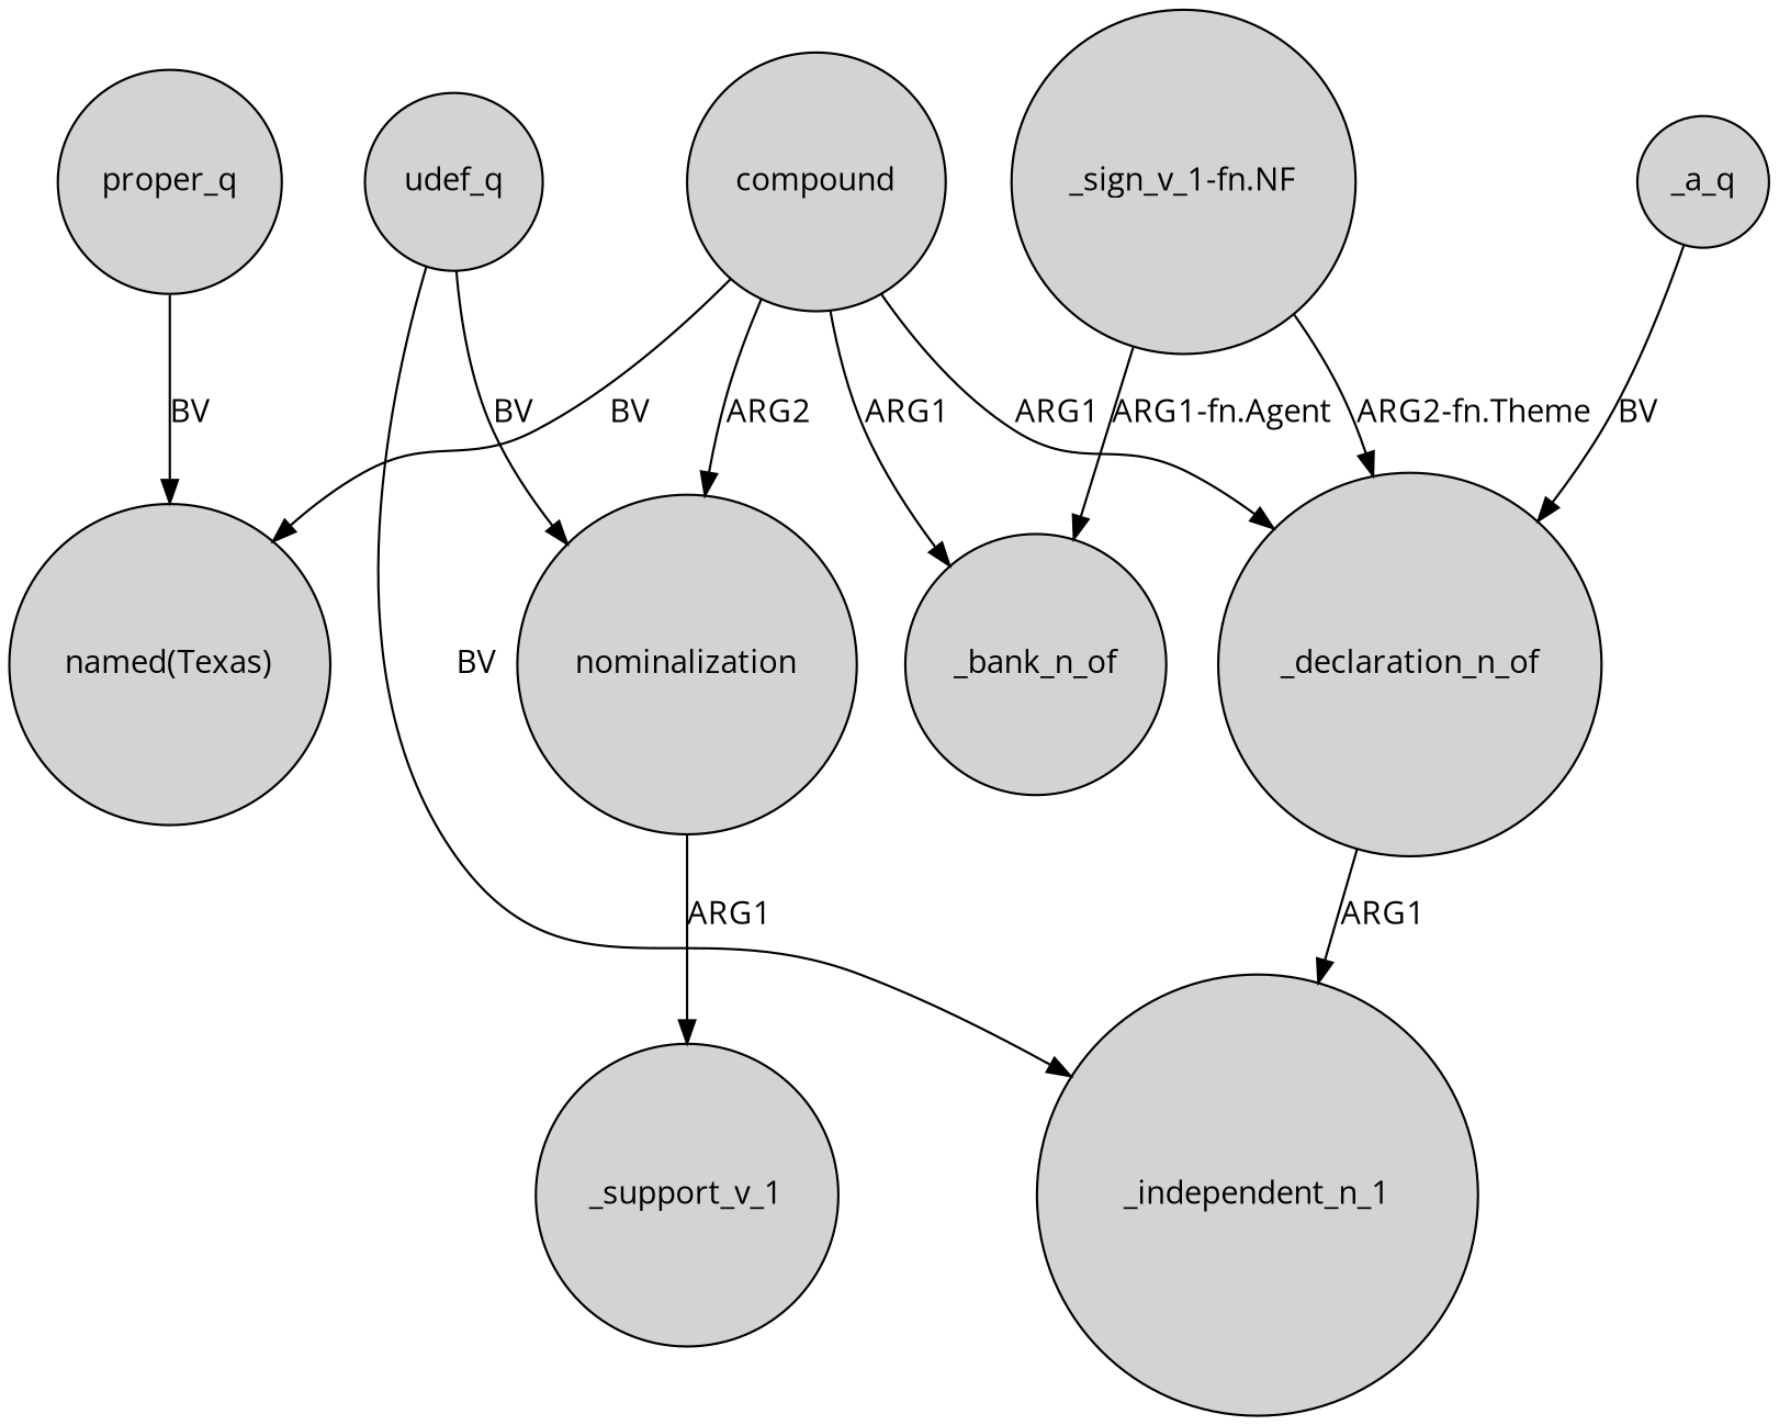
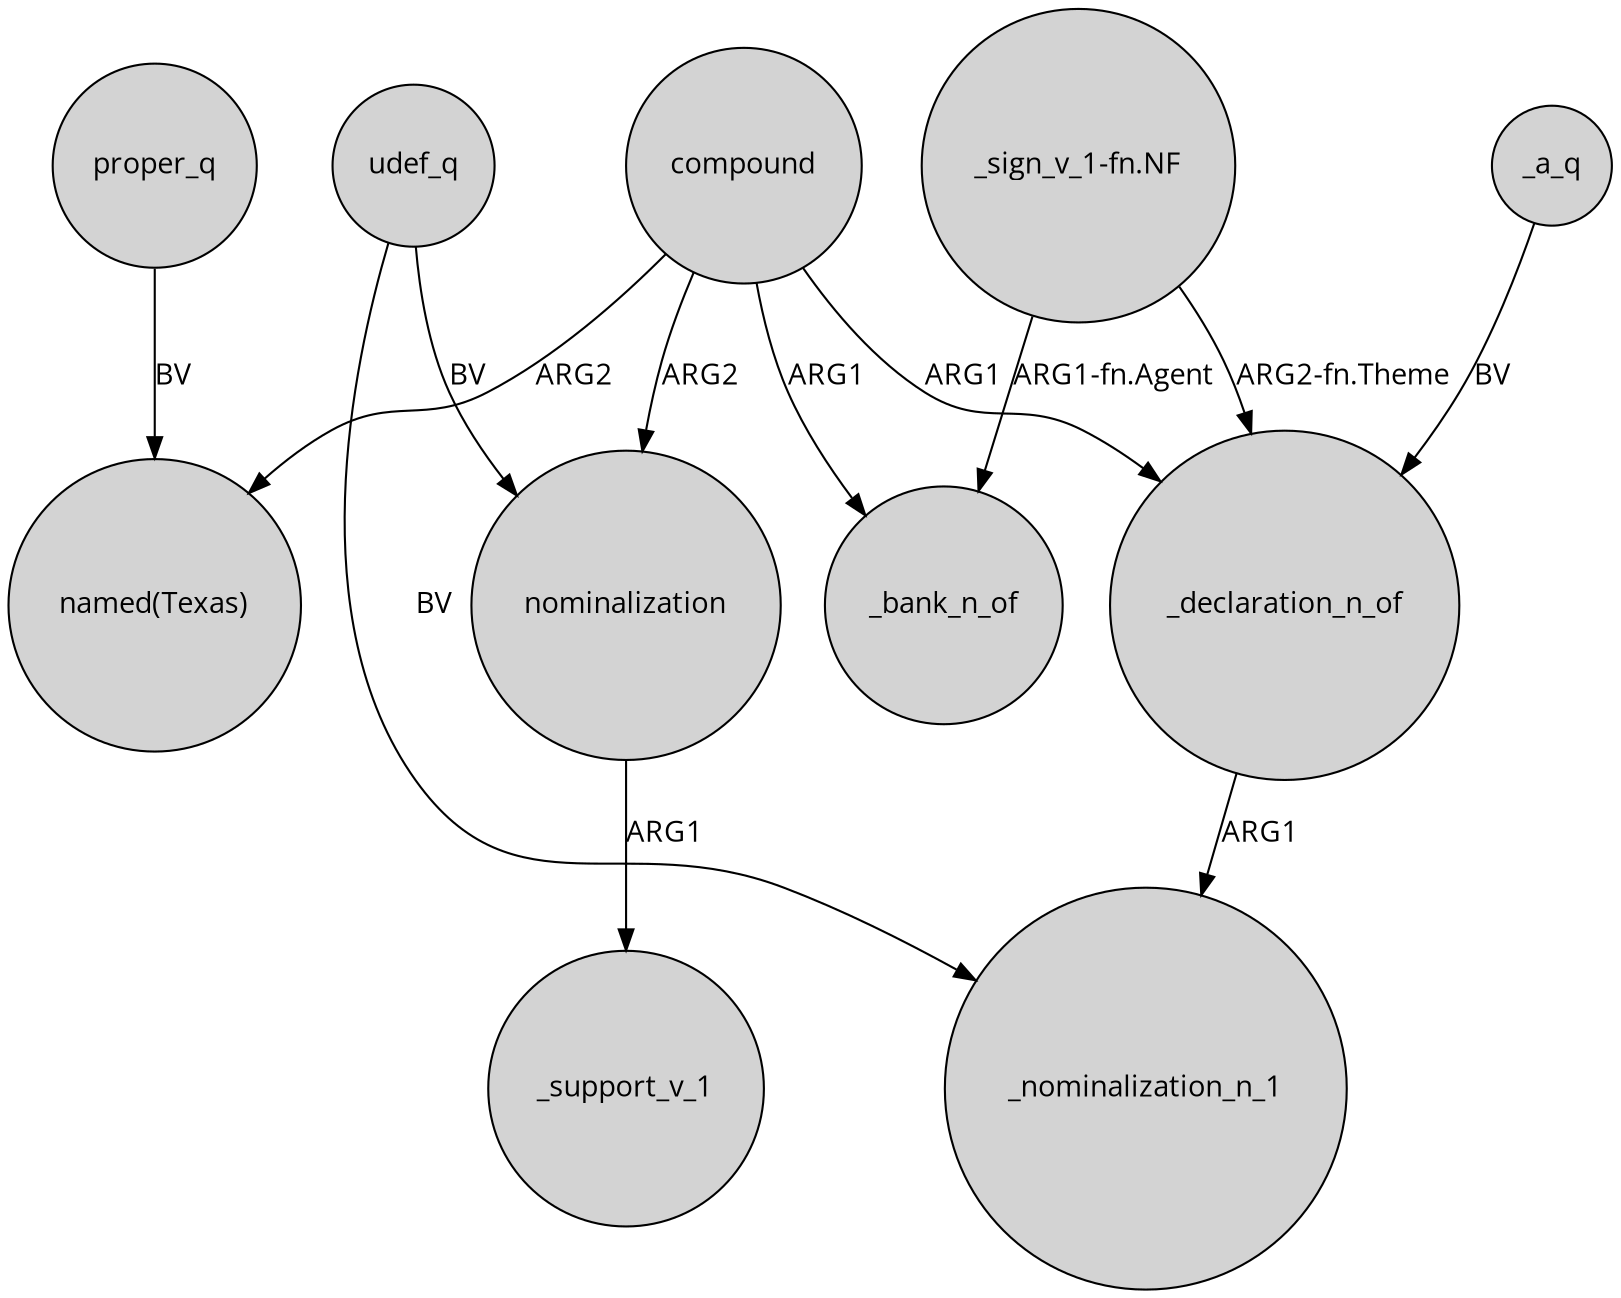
  digraph {
    fontname="Open Sans"
    node [fontname="Open Sans" shape=circle style=filled]
    edge [fontname="Open Sans"]
    nominalization
    _support_v_1
    _declaration_n_of
-   _independent_n_1
+   _independent_n_1 [label=_nominalization_n_1]
    compound
    "named(Texas)"
    _bank_n_of
    _a_q
    udef_q
    "_sign_v_1-fn.NF"
    proper_q
    nominalization -> _support_v_1 [label=ARG1]
    _declaration_n_of -> _independent_n_1 [label=ARG1]
    compound -> nominalization [label=ARG2]
    compound -> _declaration_n_of [label=ARG1]
-   compound -> "named(Texas)" [label=BV]
+   compound -> "named(Texas)" [label=ARG2]
    compound -> _bank_n_of [label=ARG1]
    _a_q -> _declaration_n_of [label=BV]
    udef_q -> nominalization [label=BV]
    udef_q -> _independent_n_1 [label=BV]
    "_sign_v_1-fn.NF" -> _declaration_n_of [label="ARG2-fn.Theme"]
    "_sign_v_1-fn.NF" -> _bank_n_of [label="ARG1-fn.Agent"]
    proper_q -> "named(Texas)" [label=BV]
  }
